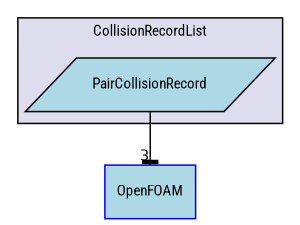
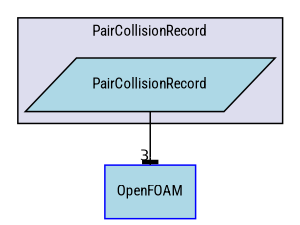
  digraph {
    compound=true
    fontname="Roboto Condensed"
    node [fillcolor=lightblue fontname="Roboto Condensed" fontsize=10 style=filled]
    n1 [label=PairCollisionRecord pencolor=black shape=parallelogram color=black]
    n2 [color=blue label=OpenFOAM shape=box]
    subgraph cluster_1 {
      bgcolor="#ddddee"
      fontsize=10
-     label=CollisionRecordList
+     label=PairCollisionRecord
      pencolor=black
      n1
    }
    n1 -> n2 [headlabel=3 labeldistance=1.5 labelfontname=Helvetica labelfontsize=10 arrowhead=tee fontname="Roboto Condensed"]
  }
